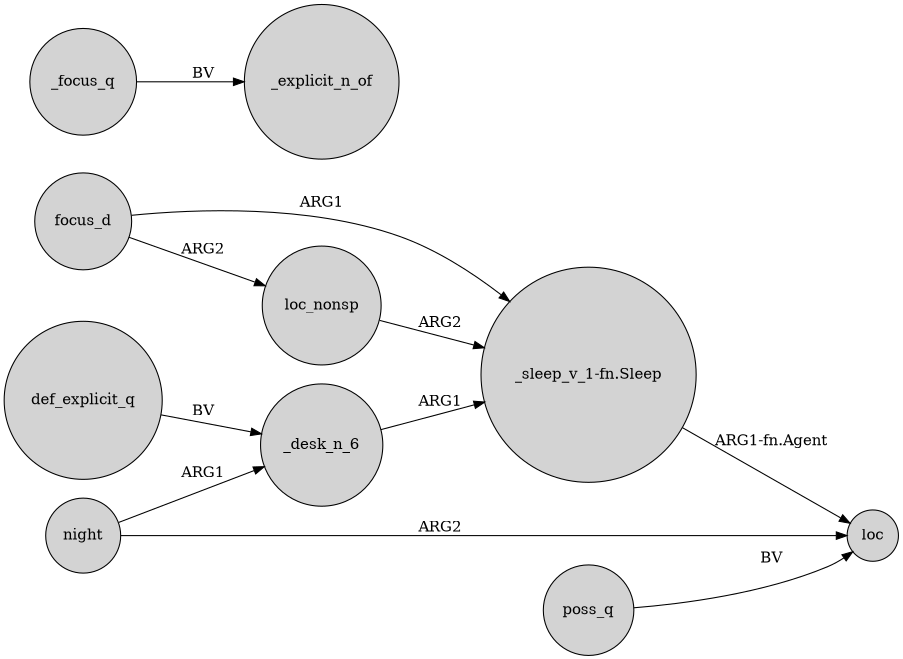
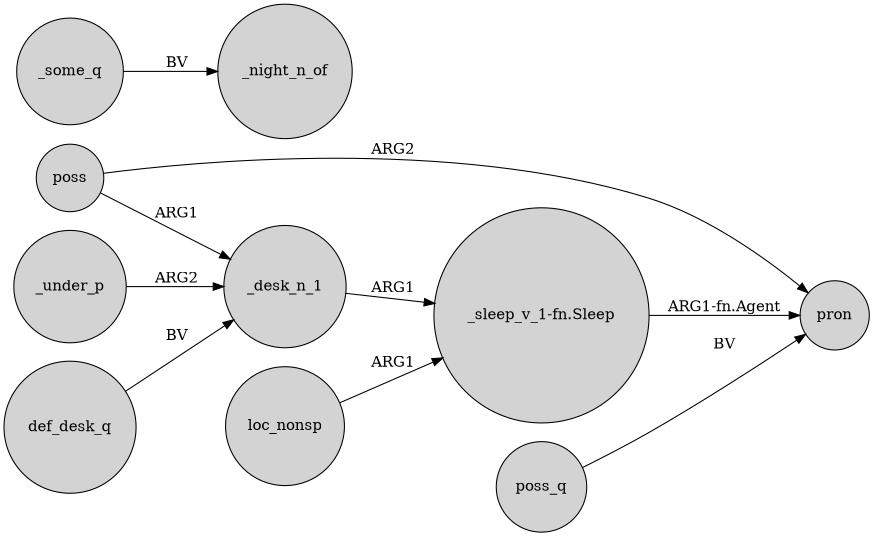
  digraph {
    rankdir=LR
    node [shape=circle style=filled]
-   _desk_n_1 [label=_desk_n_6]
+   _under_p
+   _desk_n_1
    "_sleep_v_1-fn.Sleep"
-   pron [label=loc]
+   pron
    loc_nonsp
-   _some_q [label=_focus_q]
-   _night_n_of [label=_explicit_n_of]
-   focus_d
-   poss [label=night]
-   def_explicit_q
+   _some_q
+   _night_n_of
+   poss
+   def_explicit_q [label=def_desk_q]
    n11 [label=poss_q]
+   _under_p -> _desk_n_1 [label=ARG2]
    _desk_n_1 -> "_sleep_v_1-fn.Sleep" [label=ARG1]
    "_sleep_v_1-fn.Sleep" -> pron [label="ARG1-fn.Agent"]
-   loc_nonsp -> "_sleep_v_1-fn.Sleep" [label=ARG2]
+   loc_nonsp -> "_sleep_v_1-fn.Sleep" [label=ARG1]
    _some_q -> _night_n_of [label=BV]
-   focus_d -> "_sleep_v_1-fn.Sleep" [label=ARG1]
-   focus_d -> loc_nonsp [label=ARG2]
    poss -> _desk_n_1 [label=ARG1]
    poss -> pron [label=ARG2]
    def_explicit_q -> _desk_n_1 [label=BV]
    n11 -> pron [label=BV]
  }
